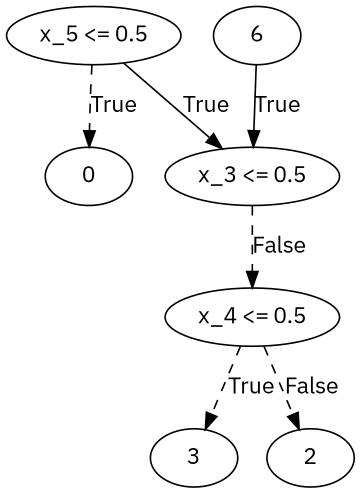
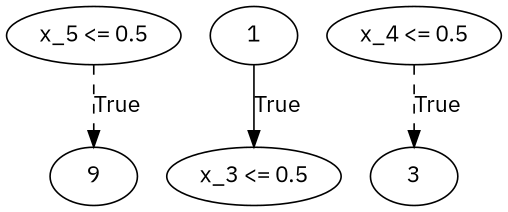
  digraph {
    fontname="IBM Plex Sans"
    node [fontname="IBM Plex Sans"]
    edge [fontname="IBM Plex Sans" style=dashed]
    n1 [label="x_5 <= 0.5"]
    n2 [label="x_3 <= 0.5"]
-   n3 [label=0]
+   n3 [label=9]
    n4 [label="x_4 <= 0.5"]
-   n5 [label=6]
+   n5 [label=1]
    n6 [label=3]
-   n7 [label=2]
-   n1 -> n2 [label=True style=""]
    n1 -> n3 [label=True]
-   n2 -> n4 [label=False]
    n4 -> n6 [label=True]
-   n4 -> n7 [label=False]
    n5 -> n2 [label=True style=""]
  }
